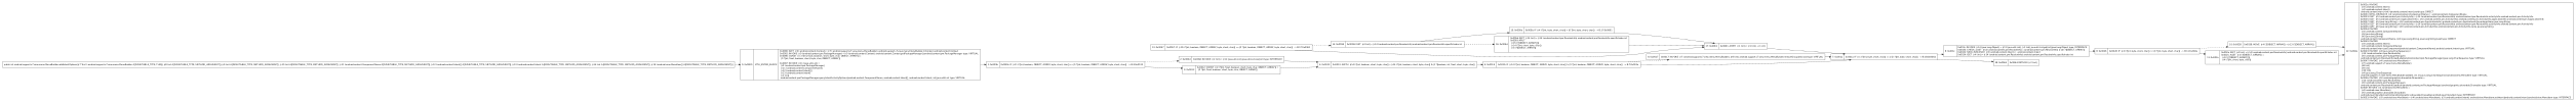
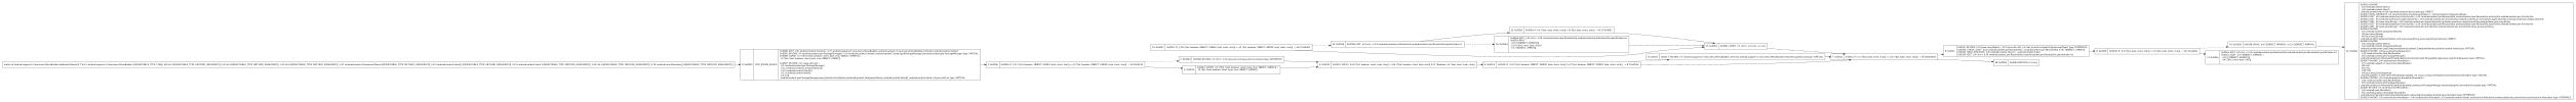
  digraph {
    fontname=Nunito
    rankdir=LR
    node [fontname=Nunito shape=record]
    edge [fontname=Nunito]
    n1 [label="{0\:\ 0x0000|MTH_ENTER_BLOCK\l|0x0000: IGET  (r0 I:android.content.Context) = (r7 I:android.support.v7.view.menu.MenuBuilder) android.support.v7.view.menu.MenuBuilder.mContext android.content.Context \l0x0002: INVOKE  (r0 I:android.content.pm.PackageManager) = (r0 I:android.content.Context) android.content.Context.getPackageManager():android.content.pm.PackageManager type: VIRTUAL \l0x0006: CONST  (r1 I:?[int, float, boolean, short, byte, char, OBJECT, ARRAY]) = \l  (0 ?[int, float, boolean, short, byte, char, OBJECT, ARRAY])\l \l0x0007: INVOKE  (r11 I:java.util.List) = \l  (r0 I:android.content.pm.PackageManager)\l  (r11 I:android.content.ComponentName)\l  (r12 I:android.content.Intent[])\l  (r13 I:android.content.Intent)\l  (r1 I:int)\l android.content.pm.PackageManager.queryIntentActivityOptions(android.content.ComponentName, android.content.Intent[], android.content.Intent, int):java.util.List type: VIRTUAL \l}"]
    n2 [label="{1\:\ 0x000b|0x000b: IF  (r11 I:?[int, boolean, OBJECT, ARRAY, byte, short, char]) == (0 ?[int, boolean, OBJECT, ARRAY, byte, short, char])  \-\> B:3:0x0012 \l}"]
    n3 [label="{2\:\ 0x000d|0x000d: INVOKE  (r2 I:int) = (r11 I:java.util.List) java.util.List.size():int type: INTERFACE \l}"]
    n4 [label="{3\:\ 0x0012|0x0012: CONST  (r2 I:?[int, float, boolean, short, byte, char, OBJECT, ARRAY]) = \l  (0 ?[int, float, boolean, short, byte, char, OBJECT, ARRAY])\l \l}"]
    n5 [label="{4\:\ 0x0013|0x0013: ARITH  (r14 I:?[int, boolean, short, byte, char]) = (r14 I:?[int, boolean, short, byte, char]) & (1 ?[boolean, int, float, short, byte, char]) \l}"]
    n6 [label="{5\:\ 0x0015|0x0015: IF  (r14 I:?[int, boolean, OBJECT, ARRAY, byte, short, char]) != (0 ?[int, boolean, OBJECT, ARRAY, byte, short, char])  \-\> B:7:0x001a \l}"]
    n7 [label="{6\:\ 0x0017|0x0017: INVOKE  (r7 I:android.support.v7.view.menu.MenuBuilder), (r8 I:int) android.support.v7.view.menu.MenuBuilder.removeGroup(int):void type: VIRTUAL \l}"]
    n8 [label="{7\:\ 0x001a|0x001a: IF  (r1 I:?[int, byte, short, char]) \>= (r2 I:?[int, byte, short, char])  \-\> B:18:0x0064 \l}"]
    n9 [label="{8\:\ 0x001c|0x001c: INVOKE  (r14 I:java.lang.Object) = (r11 I:java.util.List), (r1 I:int) java.util.List.get(int):java.lang.Object type: INTERFACE \l0x0020: CHECK_CAST  (r14 I:android.content.pm.ResolveInfo) = (android.content.pm.ResolveInfo) (r14 I:?[OBJECT, ARRAY]) \l0x0022: NEW_INSTANCE  (r3 I:android.content.Intent) =  android.content.Intent \l0x0024: IGET  (r4 I:int) = (r14 I:android.content.pm.ResolveInfo) android.content.pm.ResolveInfo.specificIndex int \l}"]
    n10 [label="{18\:\ 0x0064|0x0064: RETURN  (r2 I:int) \l}"]
    n11 [label="{9\:\ 0x0026|0x0026: IF  (r4 I:?[int, byte, short, char]) \>= (0 ?[int, byte, short, char])  \-\> B:11:0x002a \l}"]
    n12 [label="{10\:\ 0x0028|0x0028: MOVE  (r4 I:?[OBJECT, ARRAY]) = (r13 I:?[OBJECT, ARRAY]) \l}"]
    n13 [label="{11\:\ 0x002a|0x002a: IGET  (r4 I:int) = (r14 I:android.content.pm.ResolveInfo) android.content.pm.ResolveInfo.specificIndex int \l0x002c: AGET  (r4 I:?[OBJECT, ARRAY]) = \l  (r12 I:?[OBJECT, ARRAY][])\l  (r4 I:?[int, short, byte, char])\l \l}"]
    n14 [label="{12\:\ 0x002e|0x002e: INVOKE  \l  (r3 I:android.content.Intent)\l  (r4 I:android.content.Intent)\l android.content.Intent.\<init\>(android.content.Intent):void type: DIRECT \l0x0031: NEW_INSTANCE  (r4 I:android.content.ComponentName) =  android.content.ComponentName \l0x0033: IGET  (r5 I:android.content.pm.ActivityInfo) = (r14 I:android.content.pm.ResolveInfo) android.content.pm.ResolveInfo.activityInfo android.content.pm.ActivityInfo \l0x0035: IGET  (r5 I:android.content.pm.ApplicationInfo) = (r5 I:android.content.pm.ActivityInfo) android.content.pm.ActivityInfo.applicationInfo android.content.pm.ApplicationInfo \l0x0037: IGET  (r5 I:java.lang.String) = (r5 I:android.content.pm.ApplicationInfo) android.content.pm.ApplicationInfo.packageName java.lang.String \l0x0039: IGET  (r6 I:android.content.pm.ActivityInfo) = (r14 I:android.content.pm.ResolveInfo) android.content.pm.ResolveInfo.activityInfo android.content.pm.ActivityInfo \l0x003b: IGET  (r6 I:java.lang.String) = (r6 I:android.content.pm.ActivityInfo) android.content.pm.ActivityInfo.name java.lang.String \l0x003d: INVOKE  \l  (r4 I:android.content.ComponentName)\l  (r5 I:java.lang.String)\l  (r6 I:java.lang.String)\l android.content.ComponentName.\<init\>(java.lang.String, java.lang.String):void type: DIRECT \l0x0040: INVOKE  \l  (r3 I:android.content.Intent)\l  (r4 I:android.content.ComponentName)\l android.content.Intent.setComponent(android.content.ComponentName):android.content.Intent type: VIRTUAL \l0x0043: INVOKE  (r4 I:java.lang.CharSequence) = \l  (r14 I:android.content.pm.ResolveInfo)\l  (r0 I:android.content.pm.PackageManager)\l android.content.pm.ResolveInfo.loadLabel(android.content.pm.PackageManager):java.lang.CharSequence type: VIRTUAL \l0x0047: INVOKE  (r4 I:android.view.MenuItem) = \l  (r7 I:android.support.v7.view.menu.MenuBuilder)\l  (r8 I:int)\l  (r9 I:int)\l  (r10 I:int)\l  (r4 I:java.lang.CharSequence)\l android.support.v7.view.menu.MenuBuilder.add(int, int, int, java.lang.CharSequence):android.view.MenuItem type: VIRTUAL \l0x004b: INVOKE  (r5 I:android.graphics.drawable.Drawable) = \l  (r14 I:android.content.pm.ResolveInfo)\l  (r0 I:android.content.pm.PackageManager)\l android.content.pm.ResolveInfo.loadIcon(android.content.pm.PackageManager):android.graphics.drawable.Drawable type: VIRTUAL \l0x004f: INVOKE  (r4 I:android.view.MenuItem) = \l  (r4 I:android.view.MenuItem)\l  (r5 I:android.graphics.drawable.Drawable)\l android.view.MenuItem.setIcon(android.graphics.drawable.Drawable):android.view.MenuItem type: INTERFACE \l0x0053: INVOKE  (r3 I:android.view.MenuItem) = (r4 I:android.view.MenuItem), (r3 I:android.content.Intent) android.view.MenuItem.setIntent(android.content.Intent):android.view.MenuItem type: INTERFACE \l}"]
    n15 [label="{13\:\ 0x0057|0x0057: IF  (r15 I:?[int, boolean, OBJECT, ARRAY, byte, short, char]) == (0 ?[int, boolean, OBJECT, ARRAY, byte, short, char])  \-\> B:17:0x0061 \l}"]
    n16 [label="{14\:\ 0x0059|0x0059: IGET  (r4 I:int) = (r14 I:android.content.pm.ResolveInfo) android.content.pm.ResolveInfo.specificIndex int \l}"]
    n17 [label="{17\:\ 0x0061|0x0061: ARITH  (r1 I:int) = (r1 I:int) + (1 int) \l}"]
    n18 [label="{15\:\ 0x005b|0x005b: IF  (r4 I:?[int, byte, short, char]) \< (0 ?[int, byte, short, char])  \-\> B:17:0x0061 \l}"]
    n19 [label="{16\:\ 0x005d|0x005d: IGET  (r14 I:int) = (r14 I:android.content.pm.ResolveInfo) android.content.pm.ResolveInfo.specificIndex int \l0x005f: APUT  \l  (r15 I:?[OBJECT, ARRAY][])\l  (r14 I:?[int, short, byte, char])\l  (r3 I:?[OBJECT, ARRAY])\l \l}"]
    n20 [label="{public int android.support.v7.view.menu.MenuBuilder.addIntentOptions((r7 'this' I:android.support.v7.view.menu.MenuBuilder A[IMMUTABLE_TYPE, THIS]), (r8 I:int A[IMMUTABLE_TYPE, METHOD_ARGUMENT]), (r9 I:int A[IMMUTABLE_TYPE, METHOD_ARGUMENT]), (r10 I:int A[IMMUTABLE_TYPE, METHOD_ARGUMENT]), (r11 I:android.content.ComponentName A[IMMUTABLE_TYPE, METHOD_ARGUMENT]), (r12 I:android.content.Intent[] A[IMMUTABLE_TYPE, METHOD_ARGUMENT]), (r13 I:android.content.Intent A[IMMUTABLE_TYPE, METHOD_ARGUMENT]), (r14 I:int A[IMMUTABLE_TYPE, METHOD_ARGUMENT]), (r15 I:android.view.MenuItem[] A[IMMUTABLE_TYPE, METHOD_ARGUMENT])) }"]
    n1 -> n2
    n2 -> n3 [style=dashed]
    n2 -> n4
    n3 -> n5
    n4 -> n5
    n5 -> n6
    n6 -> n7 [style=dashed]
    n6 -> n8
    n7 -> n8
    n8 -> n9 [style=dashed]
    n8 -> n10
    n9 -> n11
    n11 -> n12 [style=dashed]
    n11 -> n13
    n12 -> n14
-   n13 -> n14
    n15 -> n16 [style=dashed]
    n15 -> n17
    n16 -> n18
    n16 -> n19 [style=dashed]
    n17 -> n8
    n18 -> n17
    n19 -> n17
    n20 -> n1
  }
